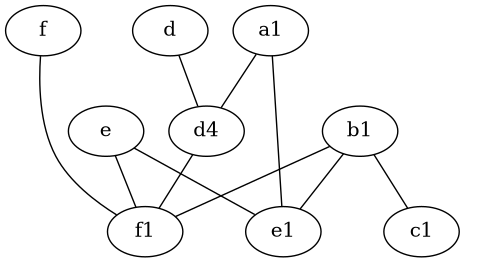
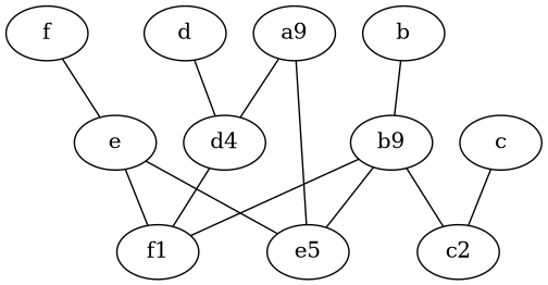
  graph {
    node [labelfontsize=50]
    n1 [label=d4]
    f1
-   b1
-   e1
-   c1
+   b
+   b1 [label=b9]
+   e1 [label=e5]
+   c1 [label=c2]
    f
    e
-   a1
+   c
+   a1 [label=a9]
    d
    n1 -- f1
+   b -- b1
    b1 -- f1
    b1 -- e1
    b1 -- c1
-   f -- f1
+   f -- e
    e -- f1
    e -- e1
+   c -- c1
    a1 -- n1
    a1 -- e1
    d -- n1
  }
